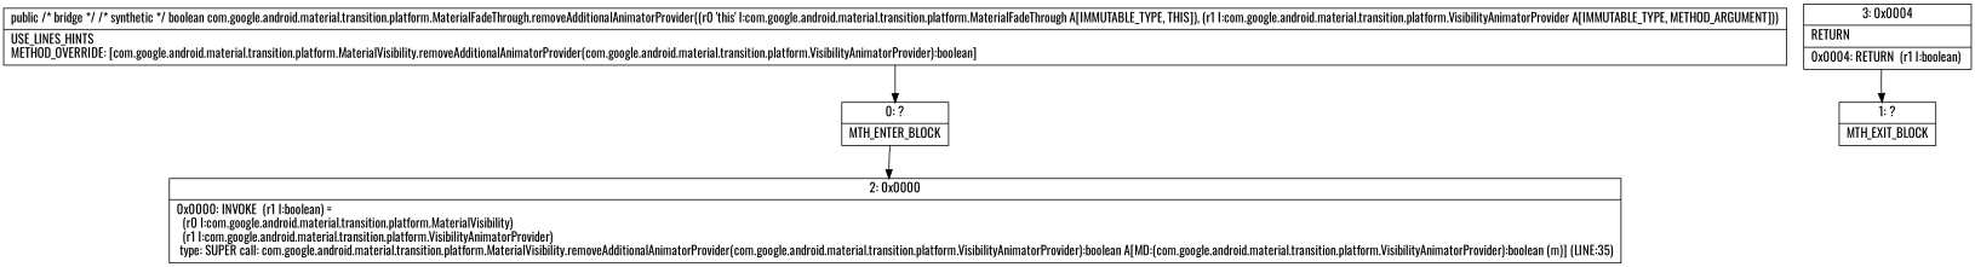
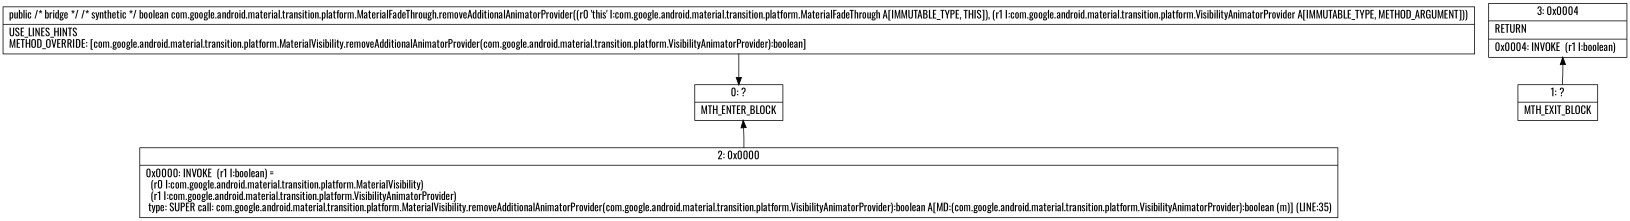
  digraph {
    fontname=Oswald
    node [fontname=Oswald shape=record]
    edge [fontname=Oswald]
    n1 [label="{0\:\ ?|MTH_ENTER_BLOCK\l}"]
    n2 [label="{2\:\ 0x0000|0x0000: INVOKE  (r1 I:boolean) = \l  (r0 I:com.google.android.material.transition.platform.MaterialVisibility)\l  (r1 I:com.google.android.material.transition.platform.VisibilityAnimatorProvider)\l type: SUPER call: com.google.android.material.transition.platform.MaterialVisibility.removeAdditionalAnimatorProvider(com.google.android.material.transition.platform.VisibilityAnimatorProvider):boolean A[MD:(com.google.android.material.transition.platform.VisibilityAnimatorProvider):boolean (m)] (LINE:35)\l}"]
-   n3 [label="{3\:\ 0x0004|RETURN\l|0x0004: RETURN  (r1 I:boolean) \l}"]
+   n3 [label="{3\:\ 0x0004|RETURN\l|0x0004: INVOKE  (r1 I:boolean) \l}"]
    n4 [label="{1\:\ ?|MTH_EXIT_BLOCK\l}"]
    n5 [label="{public \/* bridge *\/ \/* synthetic *\/ boolean com.google.android.material.transition.platform.MaterialFadeThrough.removeAdditionalAnimatorProvider((r0 'this' I:com.google.android.material.transition.platform.MaterialFadeThrough A[IMMUTABLE_TYPE, THIS]), (r1 I:com.google.android.material.transition.platform.VisibilityAnimatorProvider A[IMMUTABLE_TYPE, METHOD_ARGUMENT]))  | USE_LINES_HINTS\lMETHOD_OVERRIDE: [com.google.android.material.transition.platform.MaterialVisibility.removeAdditionalAnimatorProvider(com.google.android.material.transition.platform.VisibilityAnimatorProvider):boolean]\l}"]
-   n1 -> n2
-   n3 -> n4
+   n2 -> n1
+   n4 -> n3
    n5 -> n1
  }
